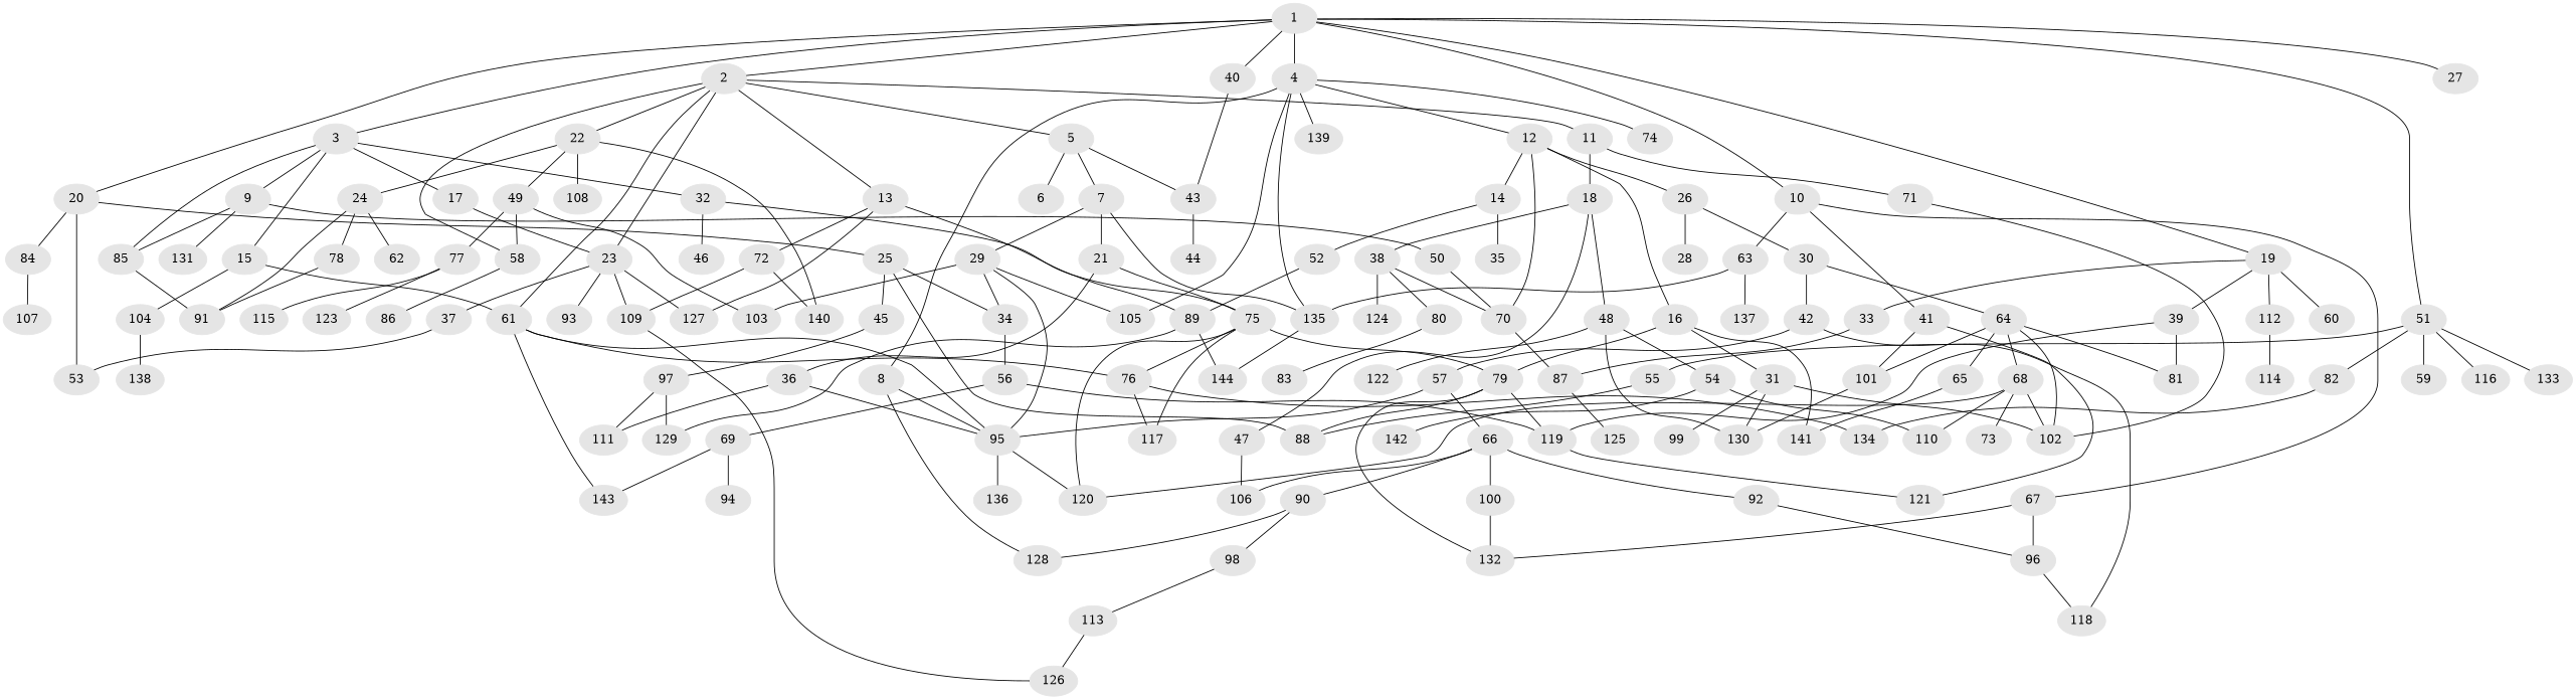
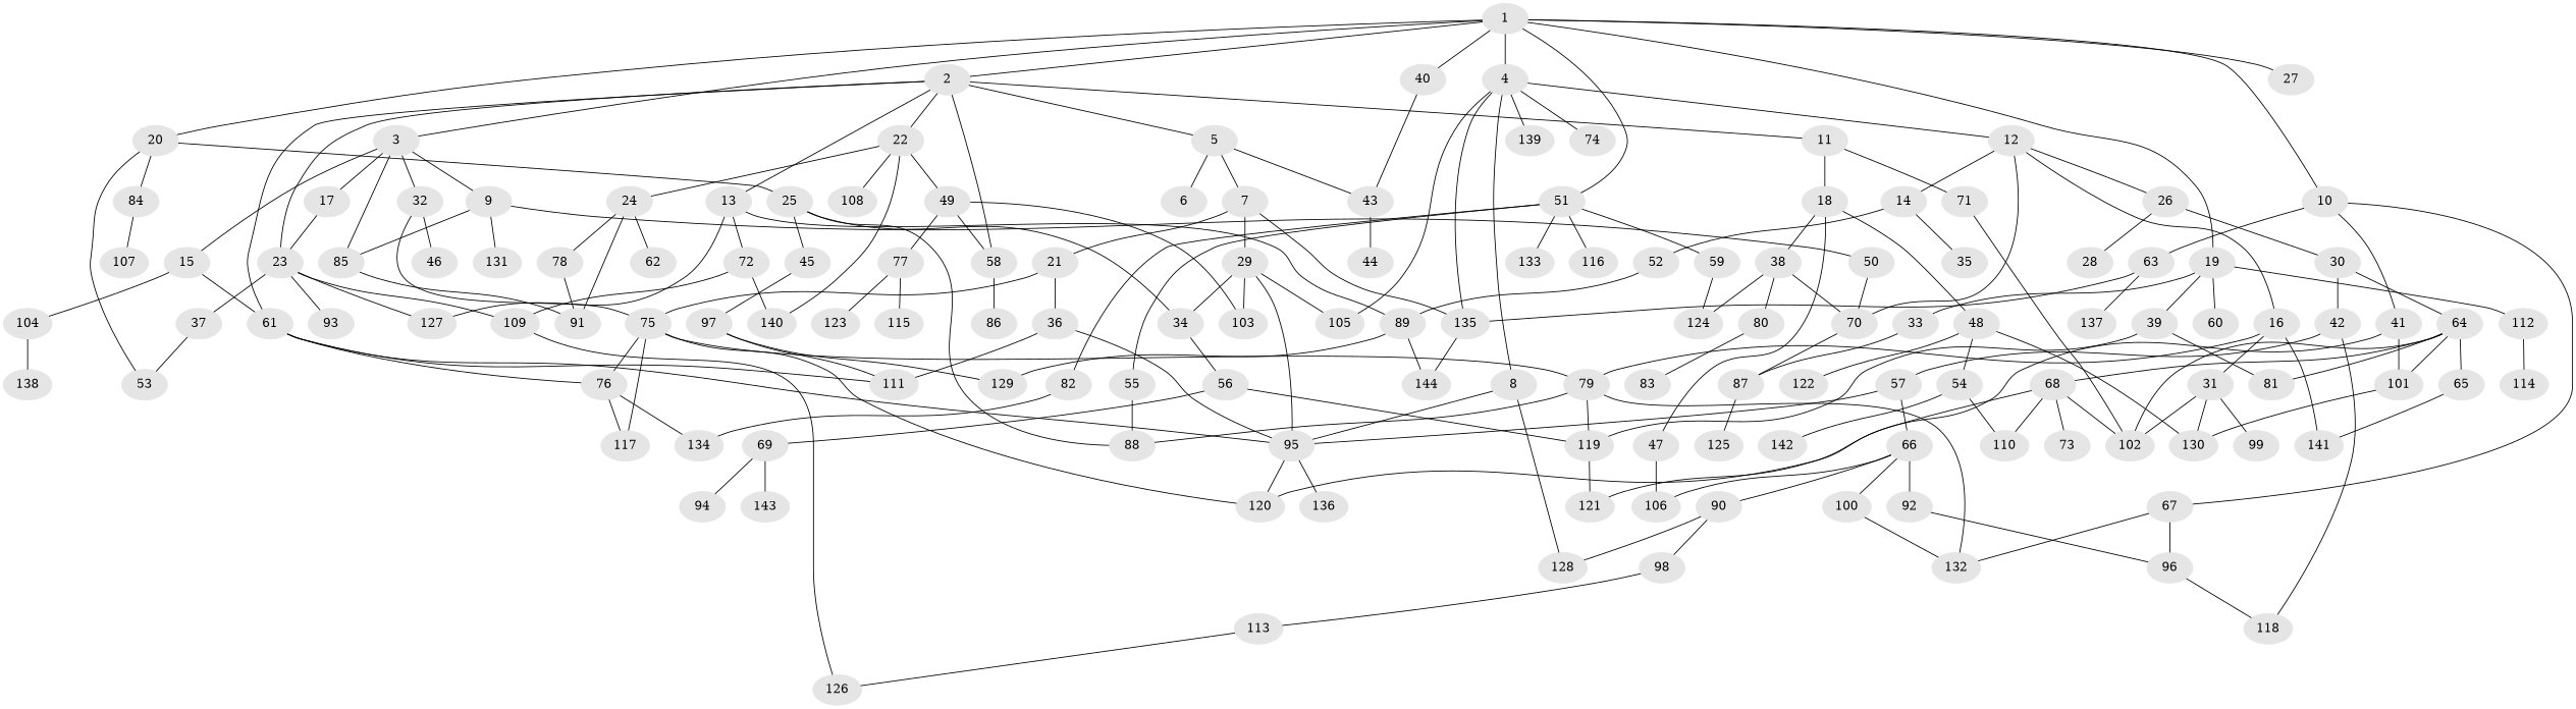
  graph {
    node [color=gray90 style=filled]
    1
    2
    3
    4
    10
    19
    20
    27
    40
    51
    5
    11
    13
    22
    23
    58
    61
    9
    15
    17
    32
    85
    8
    12
    74
    105
    135
    139
    41
    63
    67
    33
    39
    60
    112
    25
    53
    84
    43
    55
    59
    82
    116
    133
    6
    7
    18
    71
    72
    89
    127
    24
    49
    108
    140
    37
    93
    109
    86
    95
    76
    143
    50
    131
    104
    75
    46
    91
    128
    14
    16
    26
    70
    144
    21
    29
    44
    36
    34
    103
    120
    136
    101
    121
    137
    96
    132
    38
    47
    48
    102
    35
    52
    31
    79
    141
    28
    30
    87
    129
    138
    99
    130
    88
    119
    80
    124
    106
    54
    122
    81
    114
    45
    107
    111
    117
    62
    78
    77
    126
    56
    97
    42
    64
    57
    118
    65
    68
    92
    125
    69
    83
    66
    110
    142
    115
    123
    134
    94
    90
    100
    73
    98
    113
    1 -- 2
    1 -- 3
    1 -- 4
    1 -- 10
    1 -- 19
    1 -- 20
    1 -- 27
    1 -- 40
    1 -- 51
    2 -- 5
    2 -- 11
    2 -- 13
    2 -- 22
    2 -- 23
    2 -- 58
    2 -- 61
    3 -- 9
    3 -- 15
    3 -- 17
    3 -- 32
    3 -- 85
    4 -- 8
    4 -- 12
    4 -- 74
    4 -- 105
    4 -- 135
    4 -- 139
    10 -- 41
    10 -- 63
    10 -- 67
    19 -- 33
    19 -- 39
    19 -- 60
    19 -- 112
    20 -- 25
    20 -- 53
    20 -- 84
    40 -- 43
    51 -- 55
    51 -- 59
    51 -- 82
    51 -- 116
    51 -- 133
    5 -- 43
    5 -- 6
    5 -- 7
    11 -- 18
    11 -- 71
    13 -- 72
    13 -- 89
    13 -- 127
    22 -- 24
    22 -- 49
    22 -- 108
    22 -- 140
    23 -- 127
    23 -- 37
    23 -- 93
    23 -- 109
    58 -- 86
    61 -- 95
    61 -- 76
-   61 -- 143
+   61 -- 111
    9 -- 85
    9 -- 50
    9 -- 131
    15 -- 61
    15 -- 104
    17 -- 23
    32 -- 75
    32 -- 46
    85 -- 91
    8 -- 95
    8 -- 128
    12 -- 14
    12 -- 16
    12 -- 26
    12 -- 70
    135 -- 144
    41 -- 101
    41 -- 121
    63 -- 135
    63 -- 137
    67 -- 96
    67 -- 132
    33 -- 87
    39 -- 119
    39 -- 81
    112 -- 114
    25 -- 34
    25 -- 88
    25 -- 45
    84 -- 107
    43 -- 44
    55 -- 88
+   59 -- 124
    82 -- 134
    7 -- 135
    7 -- 21
    7 -- 29
    18 -- 38
    18 -- 47
    18 -- 48
    71 -- 102
    72 -- 140
    72 -- 109
    89 -- 144
    89 -- 129
    24 -- 91
    24 -- 62
    24 -- 78
    49 -- 58
    49 -- 103
    49 -- 77
    37 -- 53
    109 -- 126
    95 -- 120
    95 -- 136
    76 -- 117
    76 -- 134
    50 -- 70
    104 -- 138
    75 -- 76
    75 -- 120
    75 -- 79
    75 -- 117
    14 -- 35
    14 -- 52
    16 -- 31
    16 -- 79
    16 -- 141
    26 -- 28
    26 -- 30
    70 -- 87
    21 -- 75
    21 -- 36
    29 -- 105
    29 -- 95
    29 -- 34
    29 -- 103
    36 -- 95
    36 -- 111
    34 -- 56
    101 -- 130
    96 -- 118
    38 -- 70
    38 -- 80
    38 -- 124
    47 -- 106
    48 -- 130
    48 -- 54
    48 -- 122
    52 -- 89
    31 -- 102
    31 -- 99
    31 -- 130
    79 -- 132
    79 -- 88
    79 -- 119
    30 -- 42
    30 -- 64
    87 -- 125
    119 -- 121
    80 -- 83
    54 -- 110
    54 -- 142
    45 -- 97
    78 -- 91
    77 -- 115
    77 -- 123
    56 -- 119
    56 -- 69
    97 -- 129
    97 -- 111
    42 -- 57
    42 -- 118
    64 -- 101
    64 -- 102
    64 -- 81
    64 -- 65
    64 -- 68
    57 -- 95
    57 -- 66
    65 -- 141
    68 -- 120
    68 -- 102
    68 -- 110
    68 -- 73
    92 -- 96
    69 -- 143
    69 -- 94
    66 -- 106
    66 -- 92
    66 -- 90
    66 -- 100
    90 -- 128
    90 -- 98
    100 -- 132
    98 -- 113
    113 -- 126
  }
